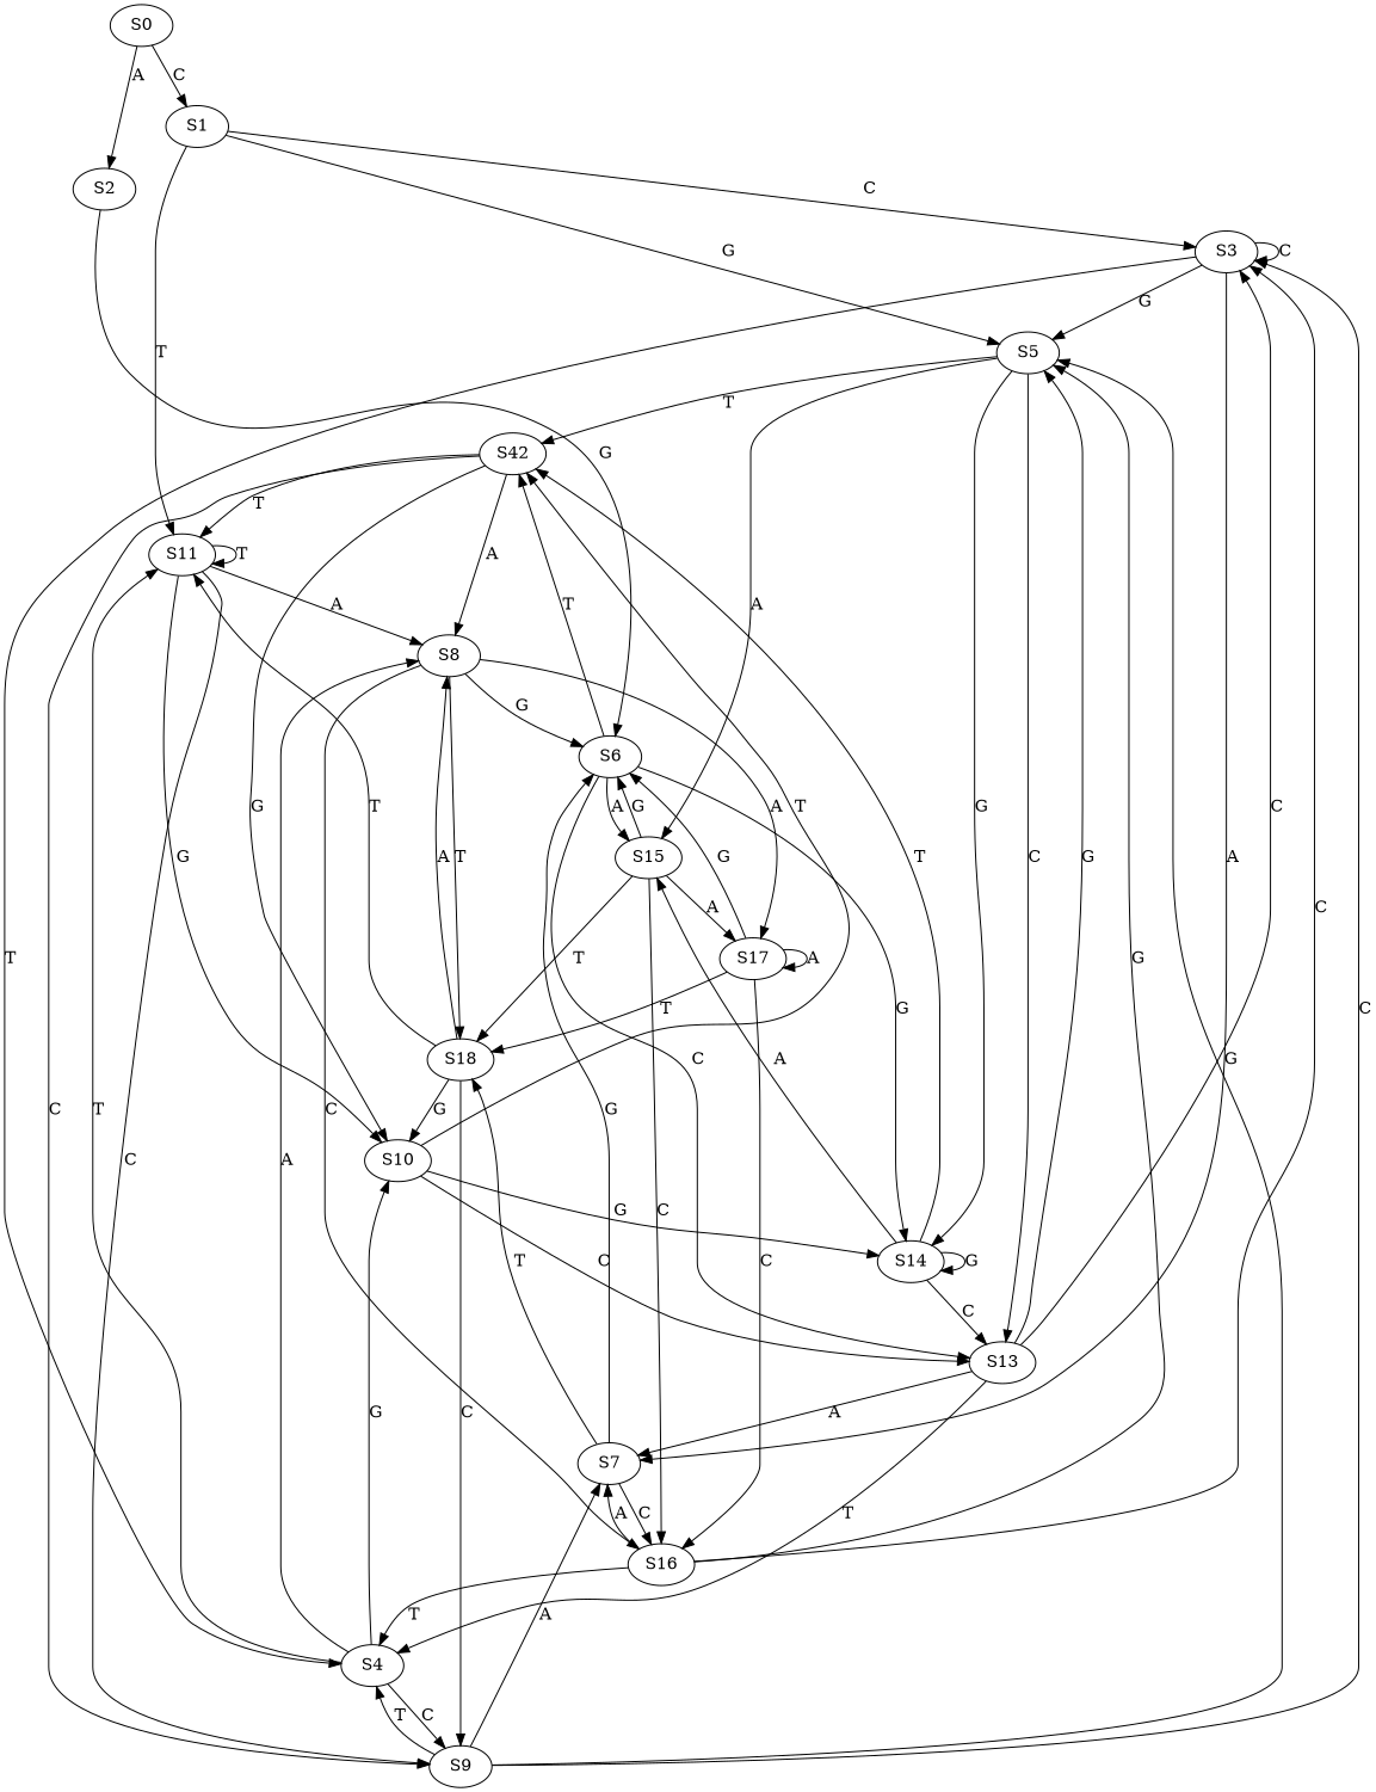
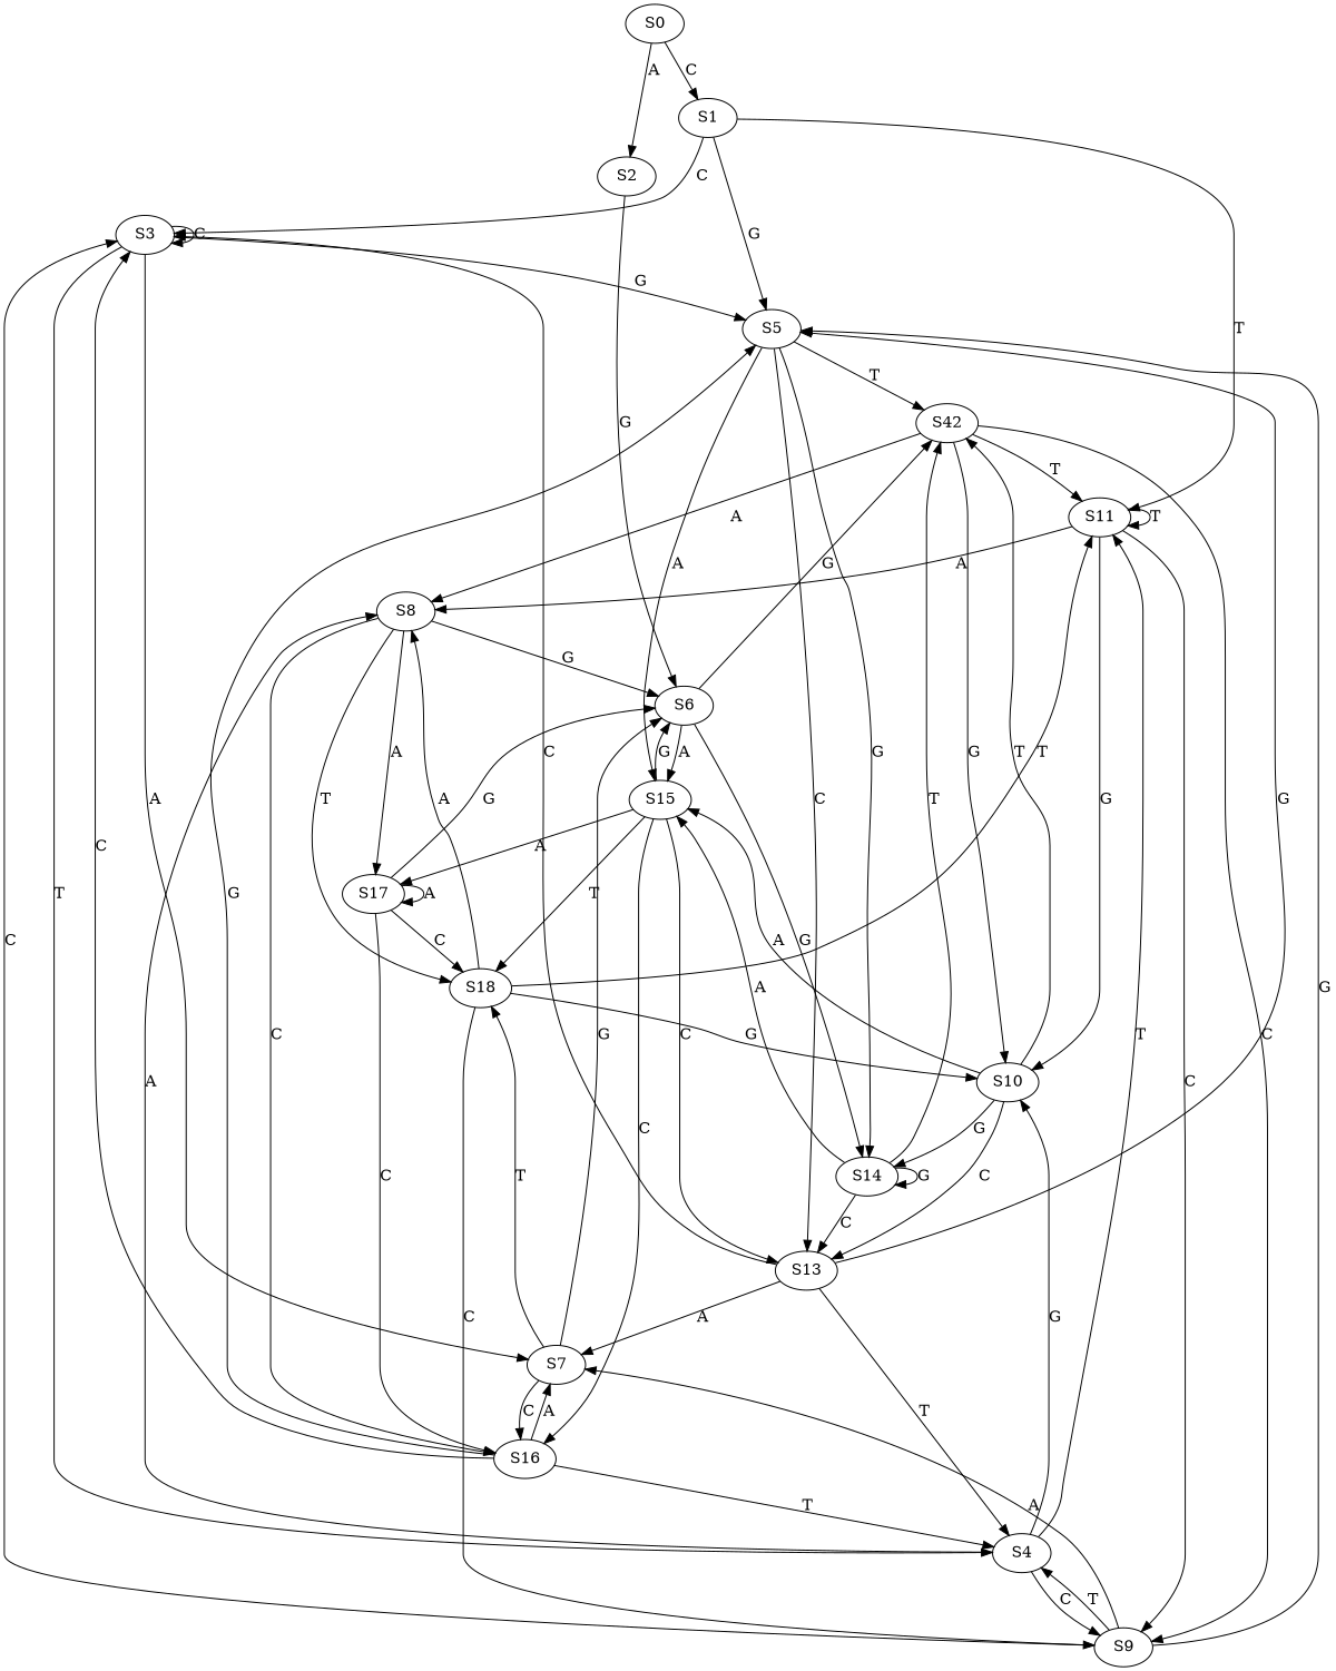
  strict digraph {
    S0
    S1
    S2
    S3
    S5
    S11
    S6
    S4
    S7
    S8
    S9
    S10
    n13 [label=S42]
    S13
    S14
    S15
    S16
    S18
    S17
    S0 -> S1 [label=C]
    S0 -> S2 [label=A]
    S1 -> S3 [label=C]
    S1 -> S5 [label=G]
    S1 -> S11 [label=T]
    S2 -> S6 [label=G]
    S3 -> S3 [label=C]
    S3 -> S5 [label=G]
    S3 -> S4 [label=T]
    S3 -> S7 [label=A]
    S5 -> n13 [label=T]
    S5 -> S13 [label=C]
    S5 -> S14 [label=G]
    S5 -> S15 [label=A]
    S11 -> S11 [label=T]
    S11 -> S8 [label=A]
    S11 -> S9 [label=C]
    S11 -> S10 [label=G]
-   S6 -> n13 [label=T]
-   S6 -> S13 [label=C]
+   S6 -> n13 [label=G]
+   S15 -> S13 [label=C]
    S6 -> S14 [label=G]
    S6 -> S15 [label=A]
    S4 -> S11 [label=T]
    S4 -> S8 [label=A]
    S4 -> S9 [label=C]
    S4 -> S10 [label=G]
    S7 -> S6 [label=G]
    S7 -> S16 [label=C]
    S7 -> S18 [label=T]
    S8 -> S6 [label=G]
    S8 -> S16 [label=C]
    S8 -> S18 [label=T]
    S8 -> S17 [label=A]
    S9 -> S3 [label=C]
    S9 -> S5 [label=G]
    S9 -> S4 [label=T]
    S9 -> S7 [label=A]
    S10 -> n13 [label=T]
    S10 -> S13 [label=C]
    S10 -> S14 [label=G]
+   S10 -> S15 [label=A]
    n13 -> S11 [label=T]
    n13 -> S8 [label=A]
    n13 -> S9 [label=C]
    n13 -> S10 [label=G]
    S13 -> S3 [label=C]
    S13 -> S5 [label=G]
    S13 -> S4 [label=T]
    S13 -> S7 [label=A]
    S14 -> n13 [label=T]
    S14 -> S13 [label=C]
    S14 -> S14 [label=G]
    S14 -> S15 [label=A]
    S15 -> S6 [label=G]
    S15 -> S16 [label=C]
    S15 -> S18 [label=T]
    S15 -> S17 [label=A]
    S16 -> S3 [label=C]
    S16 -> S5 [label=G]
    S16 -> S4 [label=T]
    S16 -> S7 [label=A]
    S18 -> S11 [label=T]
    S18 -> S8 [label=A]
    S18 -> S9 [label=C]
    S18 -> S10 [label=G]
    S17 -> S6 [label=G]
    S17 -> S16 [label=C]
-   S17 -> S18 [label=T]
+   S17 -> S18 [label=C]
    S17 -> S17 [label=A]
  }
